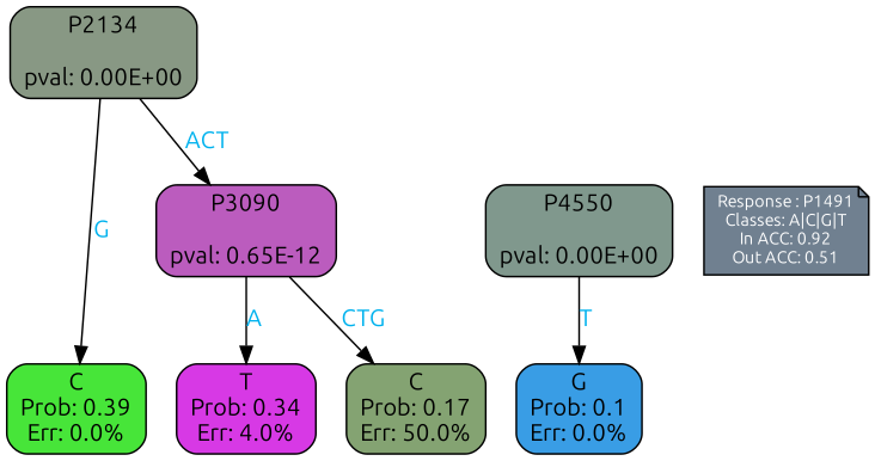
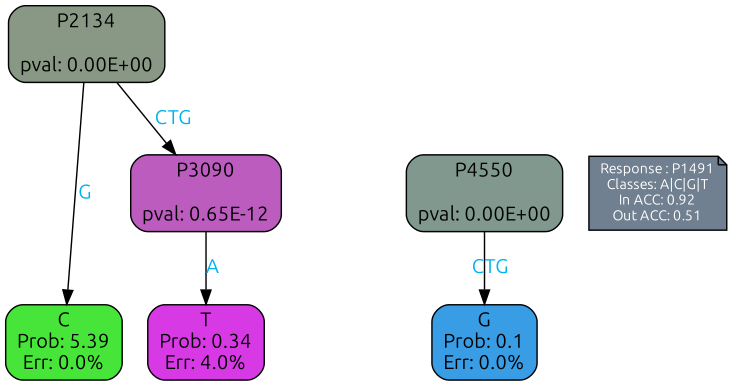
  digraph {
    fontname=Ubuntu
    ranksep=equally
    splines=polylines
    node [color=black fontname=Ubuntu shape=box style="filled, rounded"]
    edge [fontcolor=deepskyblue2 fontname=Ubuntu]
    n1 [fillcolor="#d739e5" label="T\nProb: 0.34\nErr: 4.0%"]
-   n2 [fillcolor="#84a372" label="C\nProb: 0.17\nErr: 50.0%"]
-   n3 [fillcolor="#47e539" label="C\nProb: 0.39\nErr: 0.0%"]
+   n3 [fillcolor="#47e539" label="C\nProb: 5.39\nErr: 0.0%"]
    n4 [fillcolor="#399de5" label="G\nProb: 0.1\nErr: 0.0%"]
    n5 [align=left fillcolor=slategray fontcolor=white fontsize=10 label="Response : P1491\nClasses: A|C|G|T\nIn ACC: 0.92\nOut ACC: 0.51\n" shape=note style=filled]
    n6 [fillcolor="#80988d" label="P4550\n\npval: 0.00E+00"]
    n7 [fillcolor="#889884" label="P2134\n\npval: 0.00E+00"]
    n8 [fillcolor="#bb5cbe" label="P3090\n\npval: 0.65E-12"]
    subgraph sub_1 {
      rank=same
      n1
-     n2
      n3
      n4
    }
    subgraph sub_2 {
      rank=same
      n5
      n6
    }
-   n6 -> n4 [label=T]
+   n6 -> n4 [label=CTG]
    n7 -> n3 [label=G]
-   n7 -> n8 [label=ACT]
+   n7 -> n8 [label=CTG]
    n8 -> n1 [label=A]
-   n8 -> n2 [label=CTG]
  }
